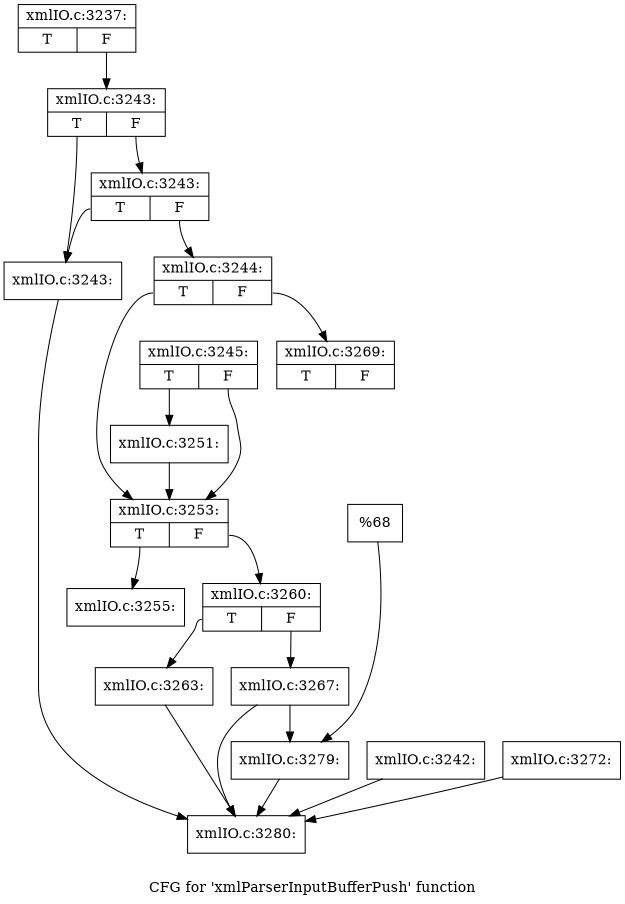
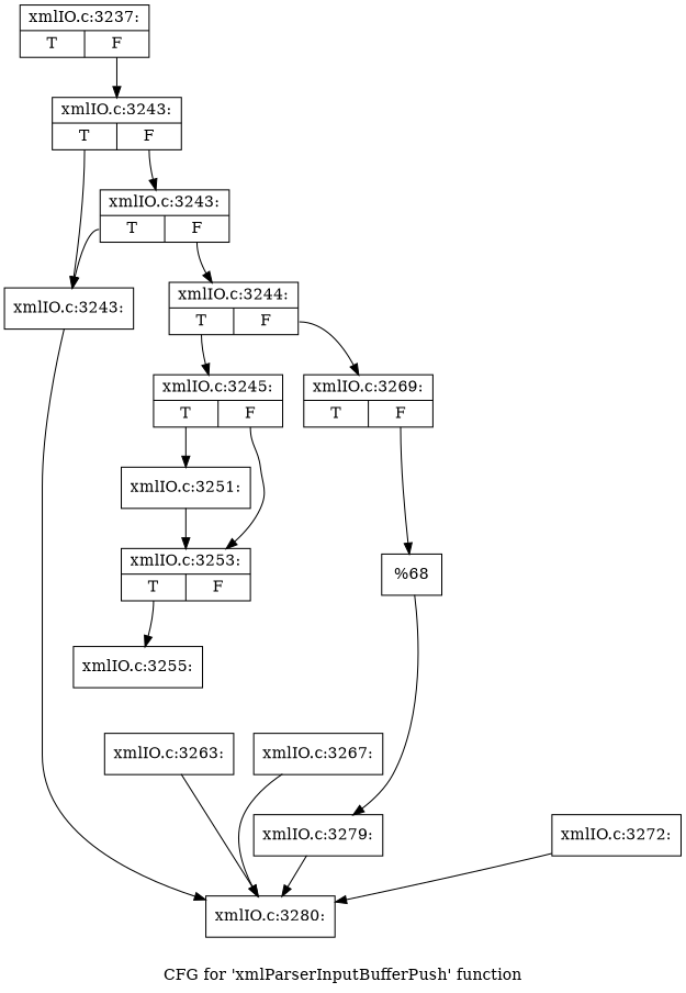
  digraph {
    label="CFG for 'xmlParserInputBufferPush' function"
    node [shape=record]
    n1 [label="{xmlIO.c:3237:|{<s0>T|<s1>F}}"]
    n2 [label="{xmlIO.c:3243:|{<s0>T|<s1>F}}"]
-   n3 [label="{xmlIO.c:3242:}"]
    n4 [label="{xmlIO.c:3280:}"]
    n5 [label="{xmlIO.c:3243:}"]
    n6 [label="{xmlIO.c:3243:|{<s0>T|<s1>F}}"]
    n7 [label="{xmlIO.c:3244:|{<s0>T|<s1>F}}"]
    n8 [label="{xmlIO.c:3245:|{<s0>T|<s1>F}}"]
    n9 [label="{xmlIO.c:3269:|{<s0>T|<s1>F}}"]
    n10 [label="{xmlIO.c:3251:}"]
    n11 [label="{xmlIO.c:3253:|{<s0>T|<s1>F}}"]
    n12 [label="{%68}"]
    n13 [label="{xmlIO.c:3255:}"]
-   n14 [label="{xmlIO.c:3260:|{<s0>T|<s1>F}}"]
    n15 [label="{xmlIO.c:3272:}"]
    n16 [label="{xmlIO.c:3279:}"]
    n17 [label="{xmlIO.c:3263:}"]
    n18 [label="{xmlIO.c:3267:}"]
    n1 -> n2 [tailport=s1]
    n2 -> n5 [tailport=s0]
    n2 -> n6 [tailport=s1]
-   n3 -> n4
    n5 -> n4
    n6 -> n5 [tailport=s0]
    n6 -> n7 [tailport=s1]
-   n7 -> n11 [tailport=s0]
+   n7 -> n8 [tailport=s0]
    n7 -> n9 [tailport=s1]
    n8 -> n10 [tailport=s0]
    n8 -> n11 [tailport=s1]
+   n9 -> n12 [tailport=s1]
    n10 -> n11
    n11 -> n13 [tailport=s0]
-   n11 -> n14 [tailport=s1]
    n12 -> n16
-   n14 -> n17 [tailport=s0]
-   n14 -> n18 [tailport=s1]
    n15 -> n4
    n16 -> n4
    n17 -> n4
    n18 -> n4
-   n18 -> n16
  }
